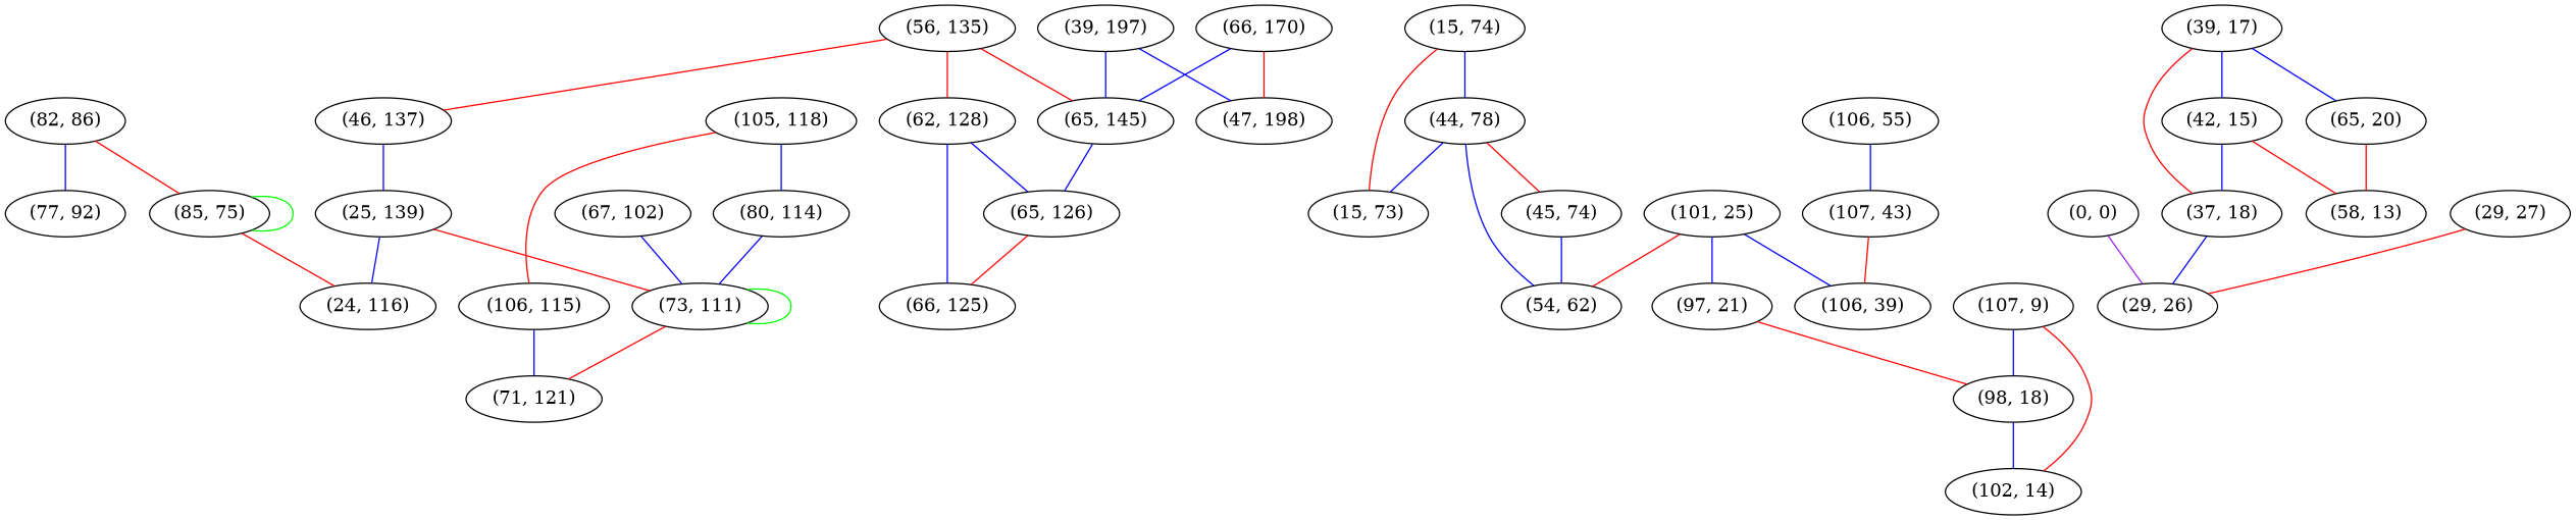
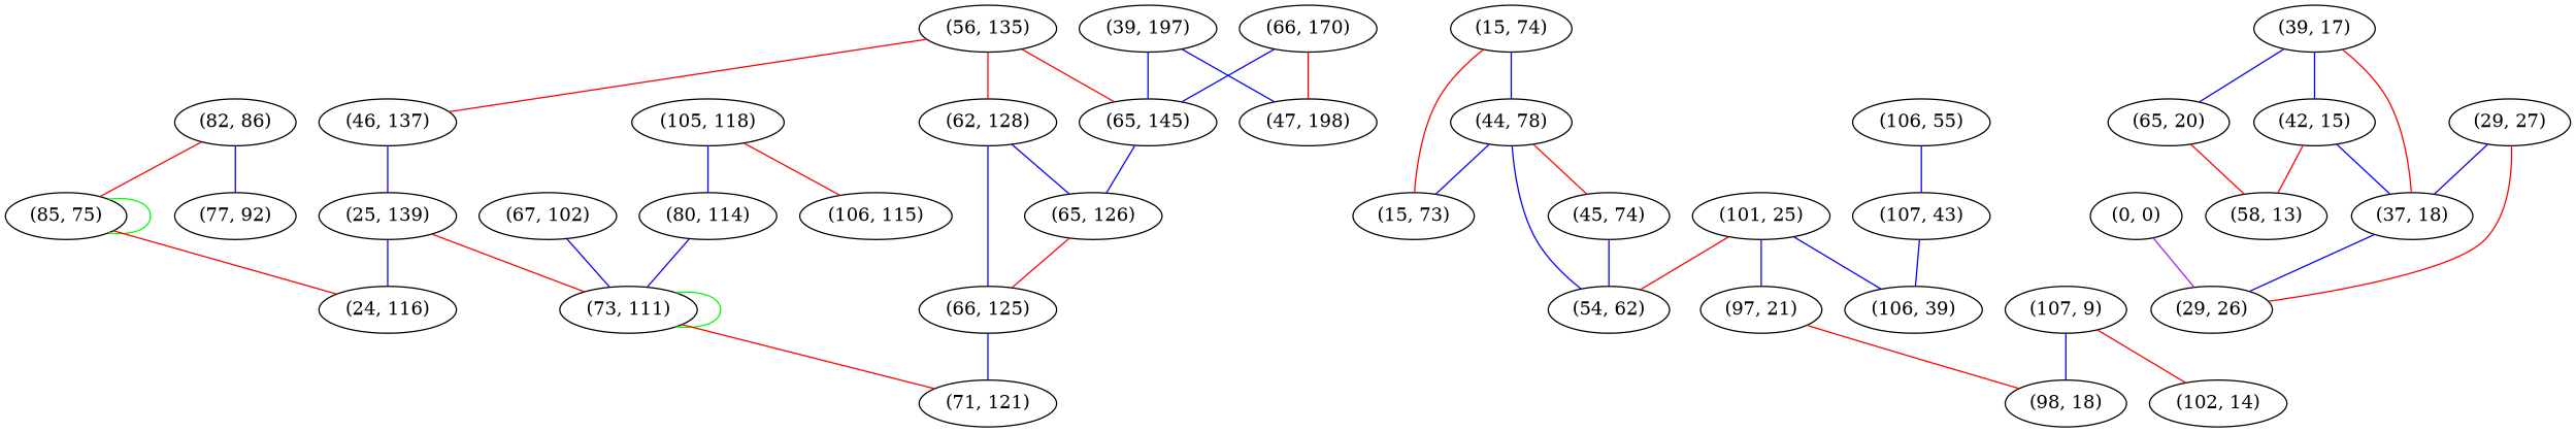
  graph {
    edge [color=blue weight=3]
    "(82, 86)"
    "(85, 75)"
    "(77, 92)"
    "(24, 116)"
    "(56, 135)"
    "(46, 137)"
    "(62, 128)"
    "(65, 145)"
    "(25, 139)"
    "(65, 126)"
    "(66, 125)"
    "(105, 118)"
    "(80, 114)"
    "(106, 115)"
    "(73, 111)"
    "(15, 74)"
    "(44, 78)"
    "(15, 73)"
    "(54, 62)"
    "(45, 74)"
    "(101, 25)"
    "(97, 21)"
    "(106, 39)"
    "(98, 18)"
    "(0, 0)"
    "(29, 26)"
    "(67, 102)"
    "(71, 121)"
    "(39, 17)"
    "(42, 15)"
    "(37, 18)"
    "(65, 20)"
    "(58, 13)"
    "(106, 55)"
    "(107, 43)"
    "(66, 170)"
    "(47, 198)"
    "(29, 27)"
    "(107, 9)"
    "(102, 14)"
    "(39, 197)"
    "(82, 86)" -- "(85, 75)" [color=red weight=1]
    "(82, 86)" -- "(77, 92)"
    "(85, 75)" -- "(85, 75)" [color=green weight=2]
    "(85, 75)" -- "(24, 116)" [color=red weight=1]
    "(56, 135)" -- "(46, 137)" [color=red weight=1]
    "(56, 135)" -- "(62, 128)" [color=red weight=1]
    "(56, 135)" -- "(65, 145)" [color=red weight=1]
    "(46, 137)" -- "(25, 139)"
    "(62, 128)" -- "(65, 126)"
    "(62, 128)" -- "(66, 125)"
    "(65, 145)" -- "(65, 126)"
    "(25, 139)" -- "(24, 116)"
    "(25, 139)" -- "(73, 111)" [color=red weight=1]
    "(65, 126)" -- "(66, 125)" [color=red weight=1]
-   "(106, 115)" -- "(71, 121)"
+   "(66, 125)" -- "(71, 121)"
    "(105, 118)" -- "(80, 114)"
    "(105, 118)" -- "(106, 115)" [color=red weight=1]
    "(80, 114)" -- "(73, 111)"
    "(73, 111)" -- "(73, 111)" [color=green weight=2]
    "(73, 111)" -- "(71, 121)" [color=red weight=1]
    "(15, 74)" -- "(44, 78)"
    "(15, 74)" -- "(15, 73)" [color=red weight=1]
    "(44, 78)" -- "(15, 73)"
    "(44, 78)" -- "(54, 62)"
    "(44, 78)" -- "(45, 74)" [color=red weight=1]
    "(45, 74)" -- "(54, 62)"
    "(101, 25)" -- "(54, 62)" [color=red weight=1]
    "(101, 25)" -- "(97, 21)"
    "(101, 25)" -- "(106, 39)"
    "(97, 21)" -- "(98, 18)" [color=red weight=1]
-   "(98, 18)" -- "(102, 14)"
    "(0, 0)" -- "(29, 26)" [color=purple weight=4]
    "(67, 102)" -- "(73, 111)"
    "(39, 17)" -- "(42, 15)"
    "(39, 17)" -- "(37, 18)" [color=red weight=1]
    "(39, 17)" -- "(65, 20)"
    "(42, 15)" -- "(37, 18)"
    "(42, 15)" -- "(58, 13)" [color=red weight=1]
    "(37, 18)" -- "(29, 26)"
    "(65, 20)" -- "(58, 13)" [color=red weight=1]
    "(106, 55)" -- "(107, 43)"
-   "(107, 43)" -- "(106, 39)" [color=red weight=1]
+   "(107, 43)" -- "(106, 39)" [weight=1]
    "(66, 170)" -- "(65, 145)"
    "(66, 170)" -- "(47, 198)" [color=red weight=1]
    "(29, 27)" -- "(29, 26)" [color=red weight=1]
+   "(29, 27)" -- "(37, 18)"
    "(107, 9)" -- "(98, 18)"
    "(107, 9)" -- "(102, 14)" [color=red weight=1]
    "(39, 197)" -- "(65, 145)"
    "(39, 197)" -- "(47, 198)" [weight=1]
  }
